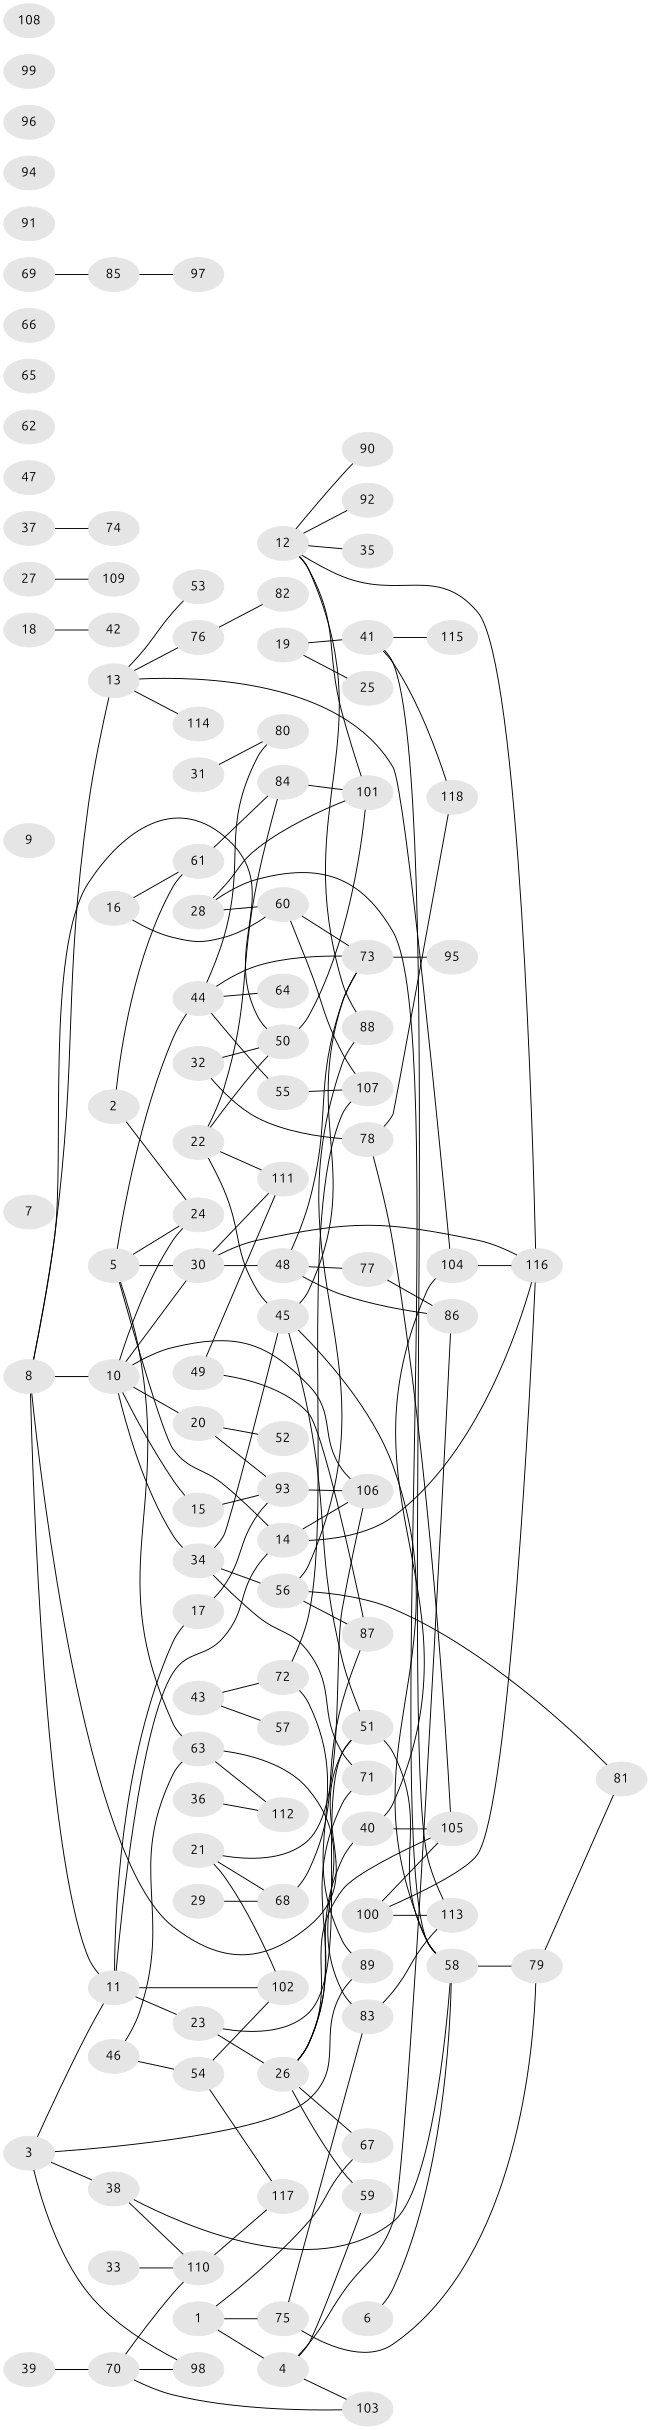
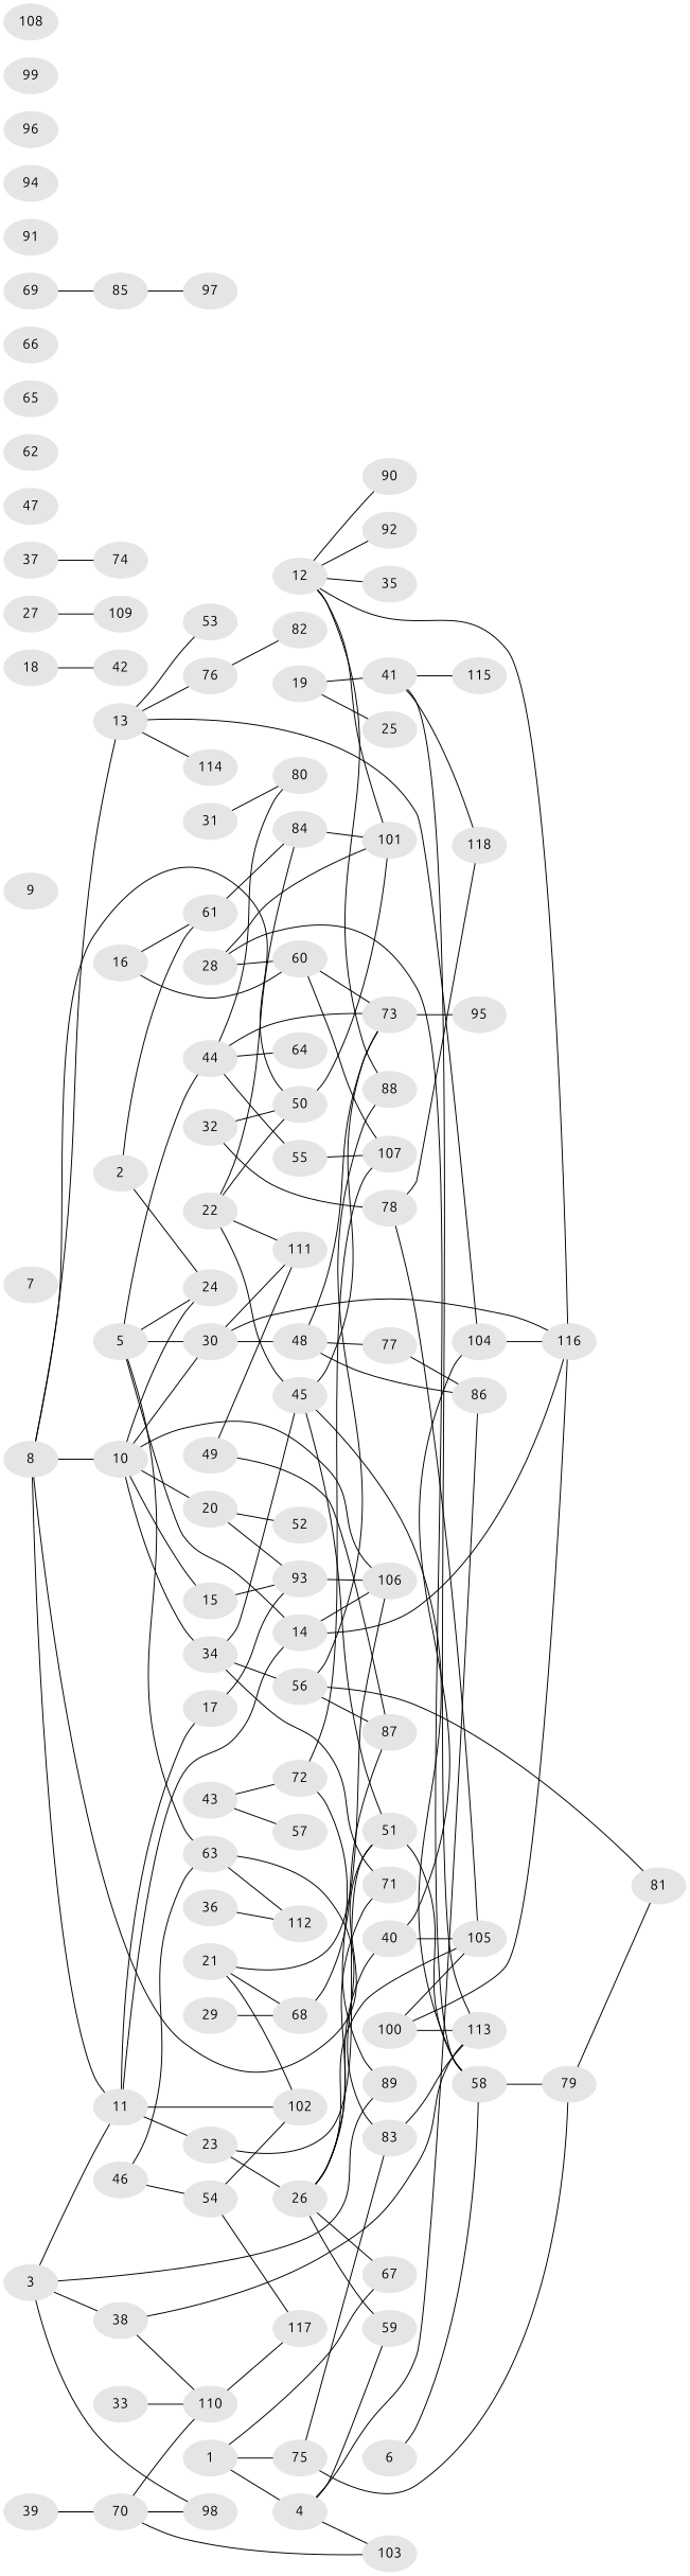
  graph {
    fontname=Ubuntu
    rankdir=LR
    node [color=gray90 fontname=Ubuntu style=filled]
    edge [fontname=Ubuntu]
    1
    4
    67
    75
    59
    86
    103
    79
    83
    2
    24
    61
    84
    63
    112
    3
    11
    38
    89
    98
    14
    17
    23
    102
    110
    113
    5
    30
    44
    106
    116
    111
    48
    80
    55
    64
    73
    6
    58
    7
    8
    10
    13
    50
    51
    15
    20
    34
    53
    76
    104
    114
    101
    9
    93
    52
    45
    71
    56
    26
    12
    35
    88
    90
    92
    82
    16
    60
    107
    18
    42
    19
    25
    41
    115
    118
    21
    68
    87
    22
    40
    105
    27
    109
    28
    29
    77
    31
    32
    78
    33
    117
    81
    36
    37
    74
    39
    70
    43
    57
    72
    95
    46
    54
    47
    49
    62
    65
    66
    69
    85
    97
    91
    94
    96
    99
    100
    108
    1 -- 4
    1 -- 67
    1 -- 75
    4 -- 59
    4 -- 86
    4 -- 103
    75 -- 79
    75 -- 83
    79 -- 81
    83 -- 113
    2 -- 24
    2 -- 61
    61 -- 84
    84 -- 101
    63 -- 83
    63 -- 112
    3 -- 11
    3 -- 38
    3 -- 89
    3 -- 98
    11 -- 14
    11 -- 17
    11 -- 23
    11 -- 102
    38 -- 110
-   38 -- 58
+   38 -- 113
    14 -- 106
    14 -- 116
    17 -- 93
    23 -- 51
    23 -- 26
    110 -- 117
    5 -- 24
    5 -- 63
    5 -- 14
    5 -- 30
    5 -- 44
    30 -- 116
    30 -- 111
    30 -- 48
    44 -- 80
    44 -- 55
    44 -- 64
    44 -- 73
    48 -- 86
    48 -- 73
    48 -- 77
    55 -- 107
    73 -- 95
    6 -- 58
    58 -- 79
    8 -- 11
    8 -- 10
    8 -- 13
    8 -- 50
    8 -- 51
    10 -- 24
    10 -- 30
    10 -- 106
    10 -- 15
    10 -- 20
    10 -- 34
    13 -- 53
    13 -- 76
    13 -- 104
    13 -- 114
    50 -- 101
    51 -- 58
    15 -- 93
    20 -- 93
    20 -- 52
    34 -- 45
    34 -- 71
    34 -- 56
    76 -- 82
    104 -- 116
    93 -- 106
    45 -- 73
    45 -- 58
    45 -- 51
    56 -- 88
    56 -- 87
    56 -- 81
    26 -- 67
    26 -- 59
    26 -- 71
    26 -- 40
    26 -- 105
    12 -- 116
    12 -- 101
    12 -- 35
    12 -- 88
    12 -- 90
    12 -- 92
    16 -- 61
    16 -- 60
    60 -- 73
    60 -- 107
    18 -- 42
    19 -- 25
    19 -- 41
    41 -- 113
    41 -- 115
    41 -- 118
    21 -- 102
    21 -- 106
    21 -- 68
    68 -- 87
    22 -- 84
    22 -- 111
    22 -- 50
    22 -- 45
    40 -- 104
    40 -- 105
    27 -- 109
    28 -- 58
    28 -- 101
    28 -- 60
    29 -- 68
    77 -- 86
    31 -- 80
    32 -- 50
    32 -- 78
    78 -- 118
    78 -- 105
    33 -- 110
    36 -- 112
    37 -- 74
    39 -- 70
    70 -- 103
    70 -- 98
    70 -- 110
    43 -- 57
    43 -- 72
    72 -- 89
    72 -- 107
    46 -- 63
    46 -- 54
    54 -- 102
    54 -- 117
    49 -- 111
    49 -- 87
    69 -- 85
    85 -- 97
    100 -- 113
    100 -- 116
    100 -- 105
  }
